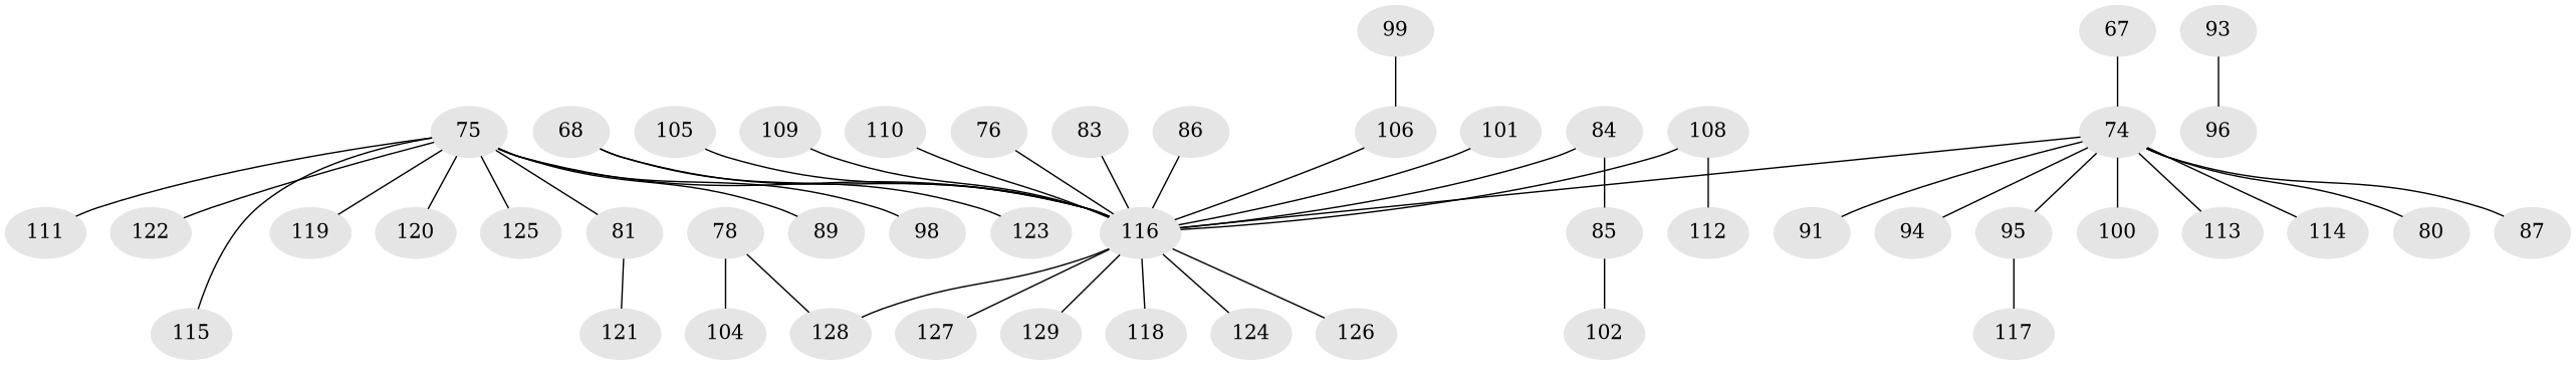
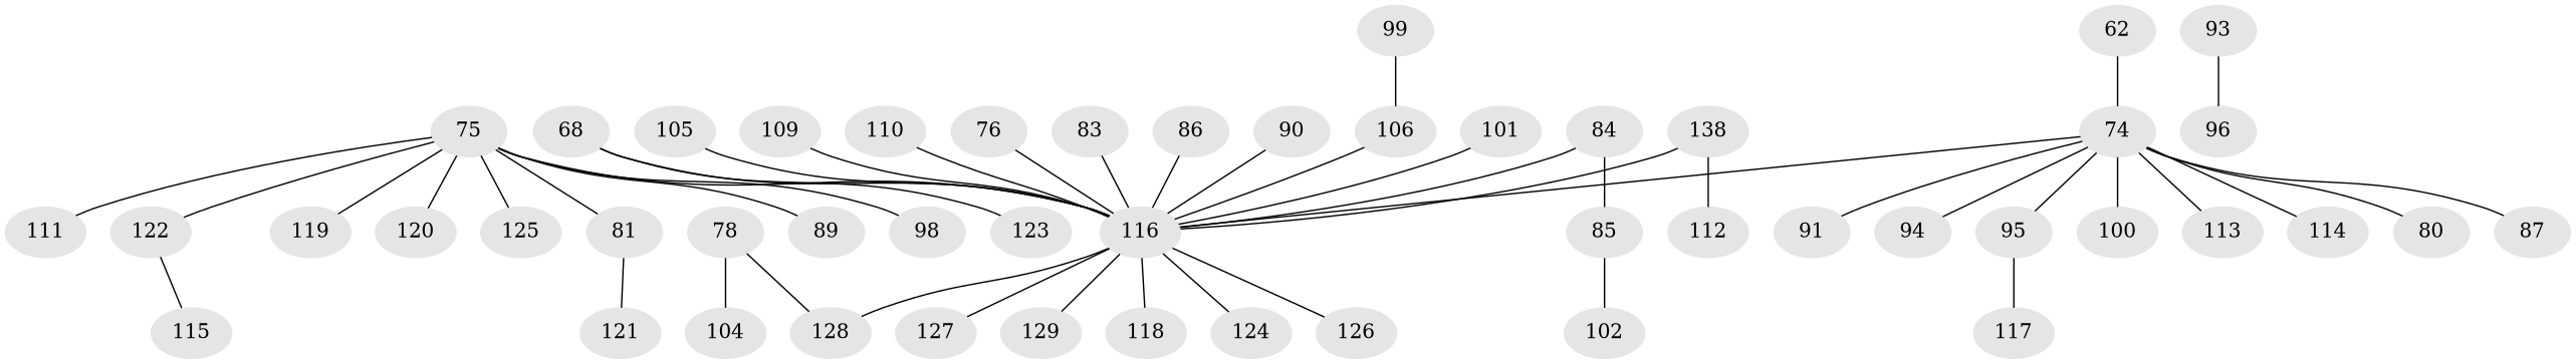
  graph {
    node [color=gray90 style=filled]
    74 [super="+43+17+53+46+44+56+39+42+37+61+57"]
    116 [super="+92+107+25+26+29+54+66+71+72+69"]
    80
    87
    91
    94
    95
    100
    113
    114
-   67
+   67 [label=62]
    128 [super="+60"]
    118
    124
    126
    127
    129
    68
    123
    117
    75 [super="+49+65+34+40+47+64+51+73"]
    81
    89
    98
    111
    115
    119
    120 [super="+52"]
    122
    125
    121
    76
    78
    104
    83
    84 [super="+62"]
    85
    102
    86
    93
    96
+   90
    106 [super="+88"]
    99
    101
    105
-   108
+   108 [label=138]
    112
    109
    110
    74 -- 116
    74 -- 80
    74 -- 87
    74 -- 91
    74 -- 94
    74 -- 95
    74 -- 100
    74 -- 113
    74 -- 114
    116 -- 128
    116 -- 118
    116 -- 124
    116 -- 126
    116 -- 127
    116 -- 129
    95 -- 117
    67 -- 74
    68 -- 116
    68 -- 123
    75 -- 116
    75 -- 81
    75 -- 89
    75 -- 98
    75 -- 111
-   75 -- 115
+   122 -- 115
    75 -- 119
    75 -- 120
    75 -- 122
    75 -- 125
    81 -- 121
    76 -- 116
    78 -- 128
    78 -- 104
    83 -- 116
    84 -- 116
    84 -- 85
    85 -- 102
    86 -- 116
    93 -- 96
+   90 -- 116
    106 -- 116
    99 -- 106
    101 -- 116
    105 -- 116
    108 -- 116
    108 -- 112
    109 -- 116
    110 -- 116
  }
